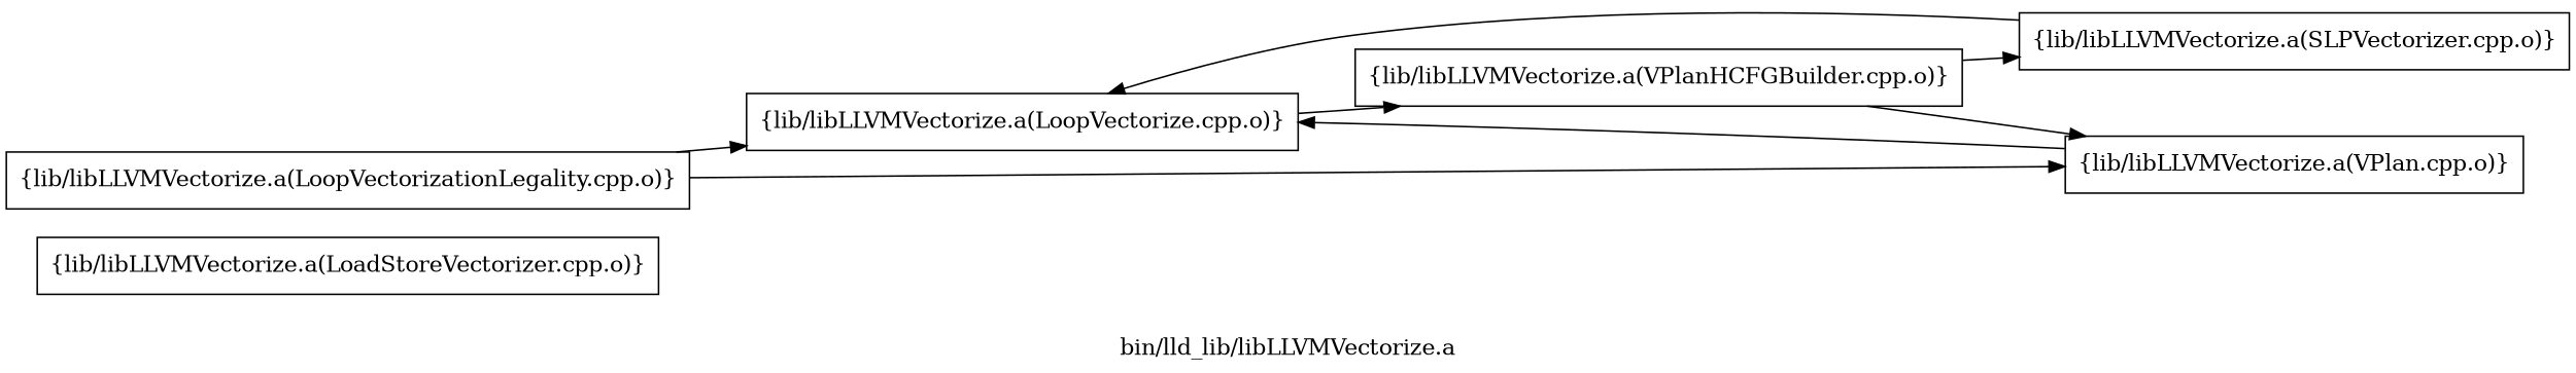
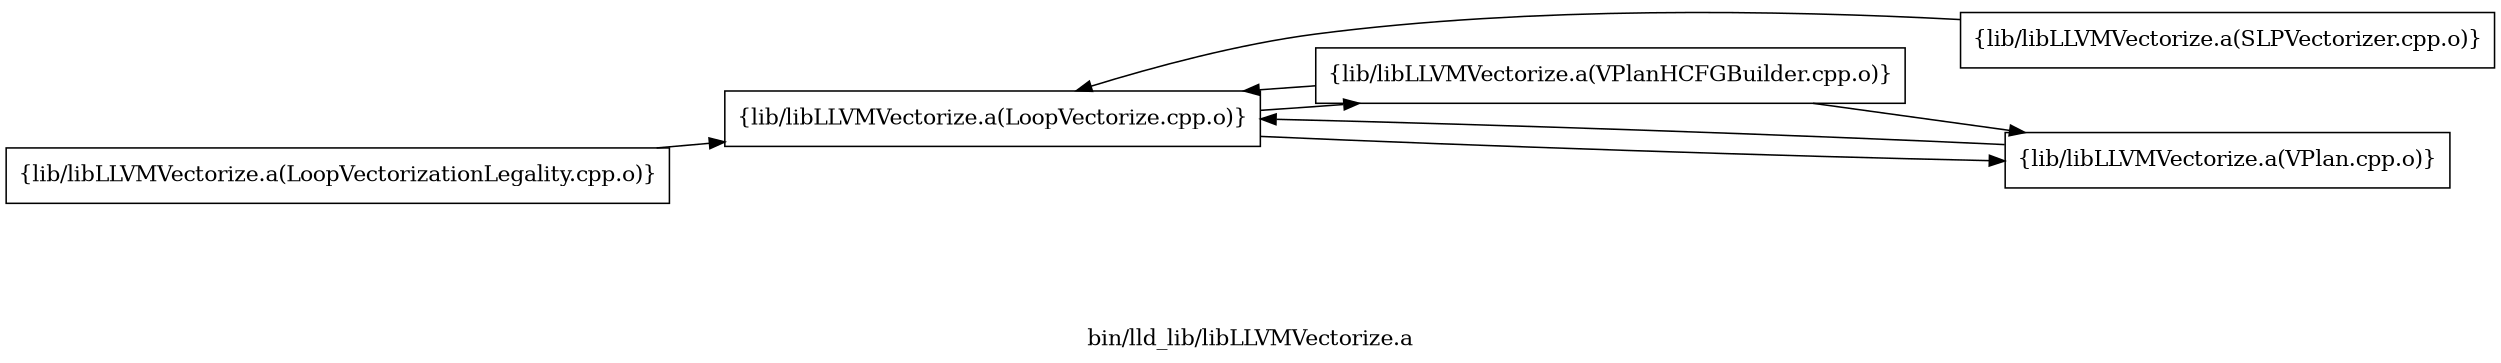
  digraph {
    label="bin/lld_lib/libLLVMVectorize.a"
    rankdir=LR
    node [group=0 shape=box]
-   n1 [label="{lib/libLLVMVectorize.a(LoadStoreVectorizer.cpp.o)}"]
    n2 [label="{lib/libLLVMVectorize.a(LoopVectorize.cpp.o)}"]
    n3 [label="{lib/libLLVMVectorize.a(VPlan.cpp.o)}"]
    n4 [label="{lib/libLLVMVectorize.a(VPlanHCFGBuilder.cpp.o)}"]
    n5 [label="{lib/libLLVMVectorize.a(LoopVectorizationLegality.cpp.o)}"]
    n6 [label="{lib/libLLVMVectorize.a(SLPVectorizer.cpp.o)}"]
-   n5 -> n3
+   n2 -> n3
    n2 -> n4
    n3 -> n2
-   n4 -> n6
+   n4 -> n2
    n4 -> n3
    n5 -> n2
    n6 -> n2
  }
